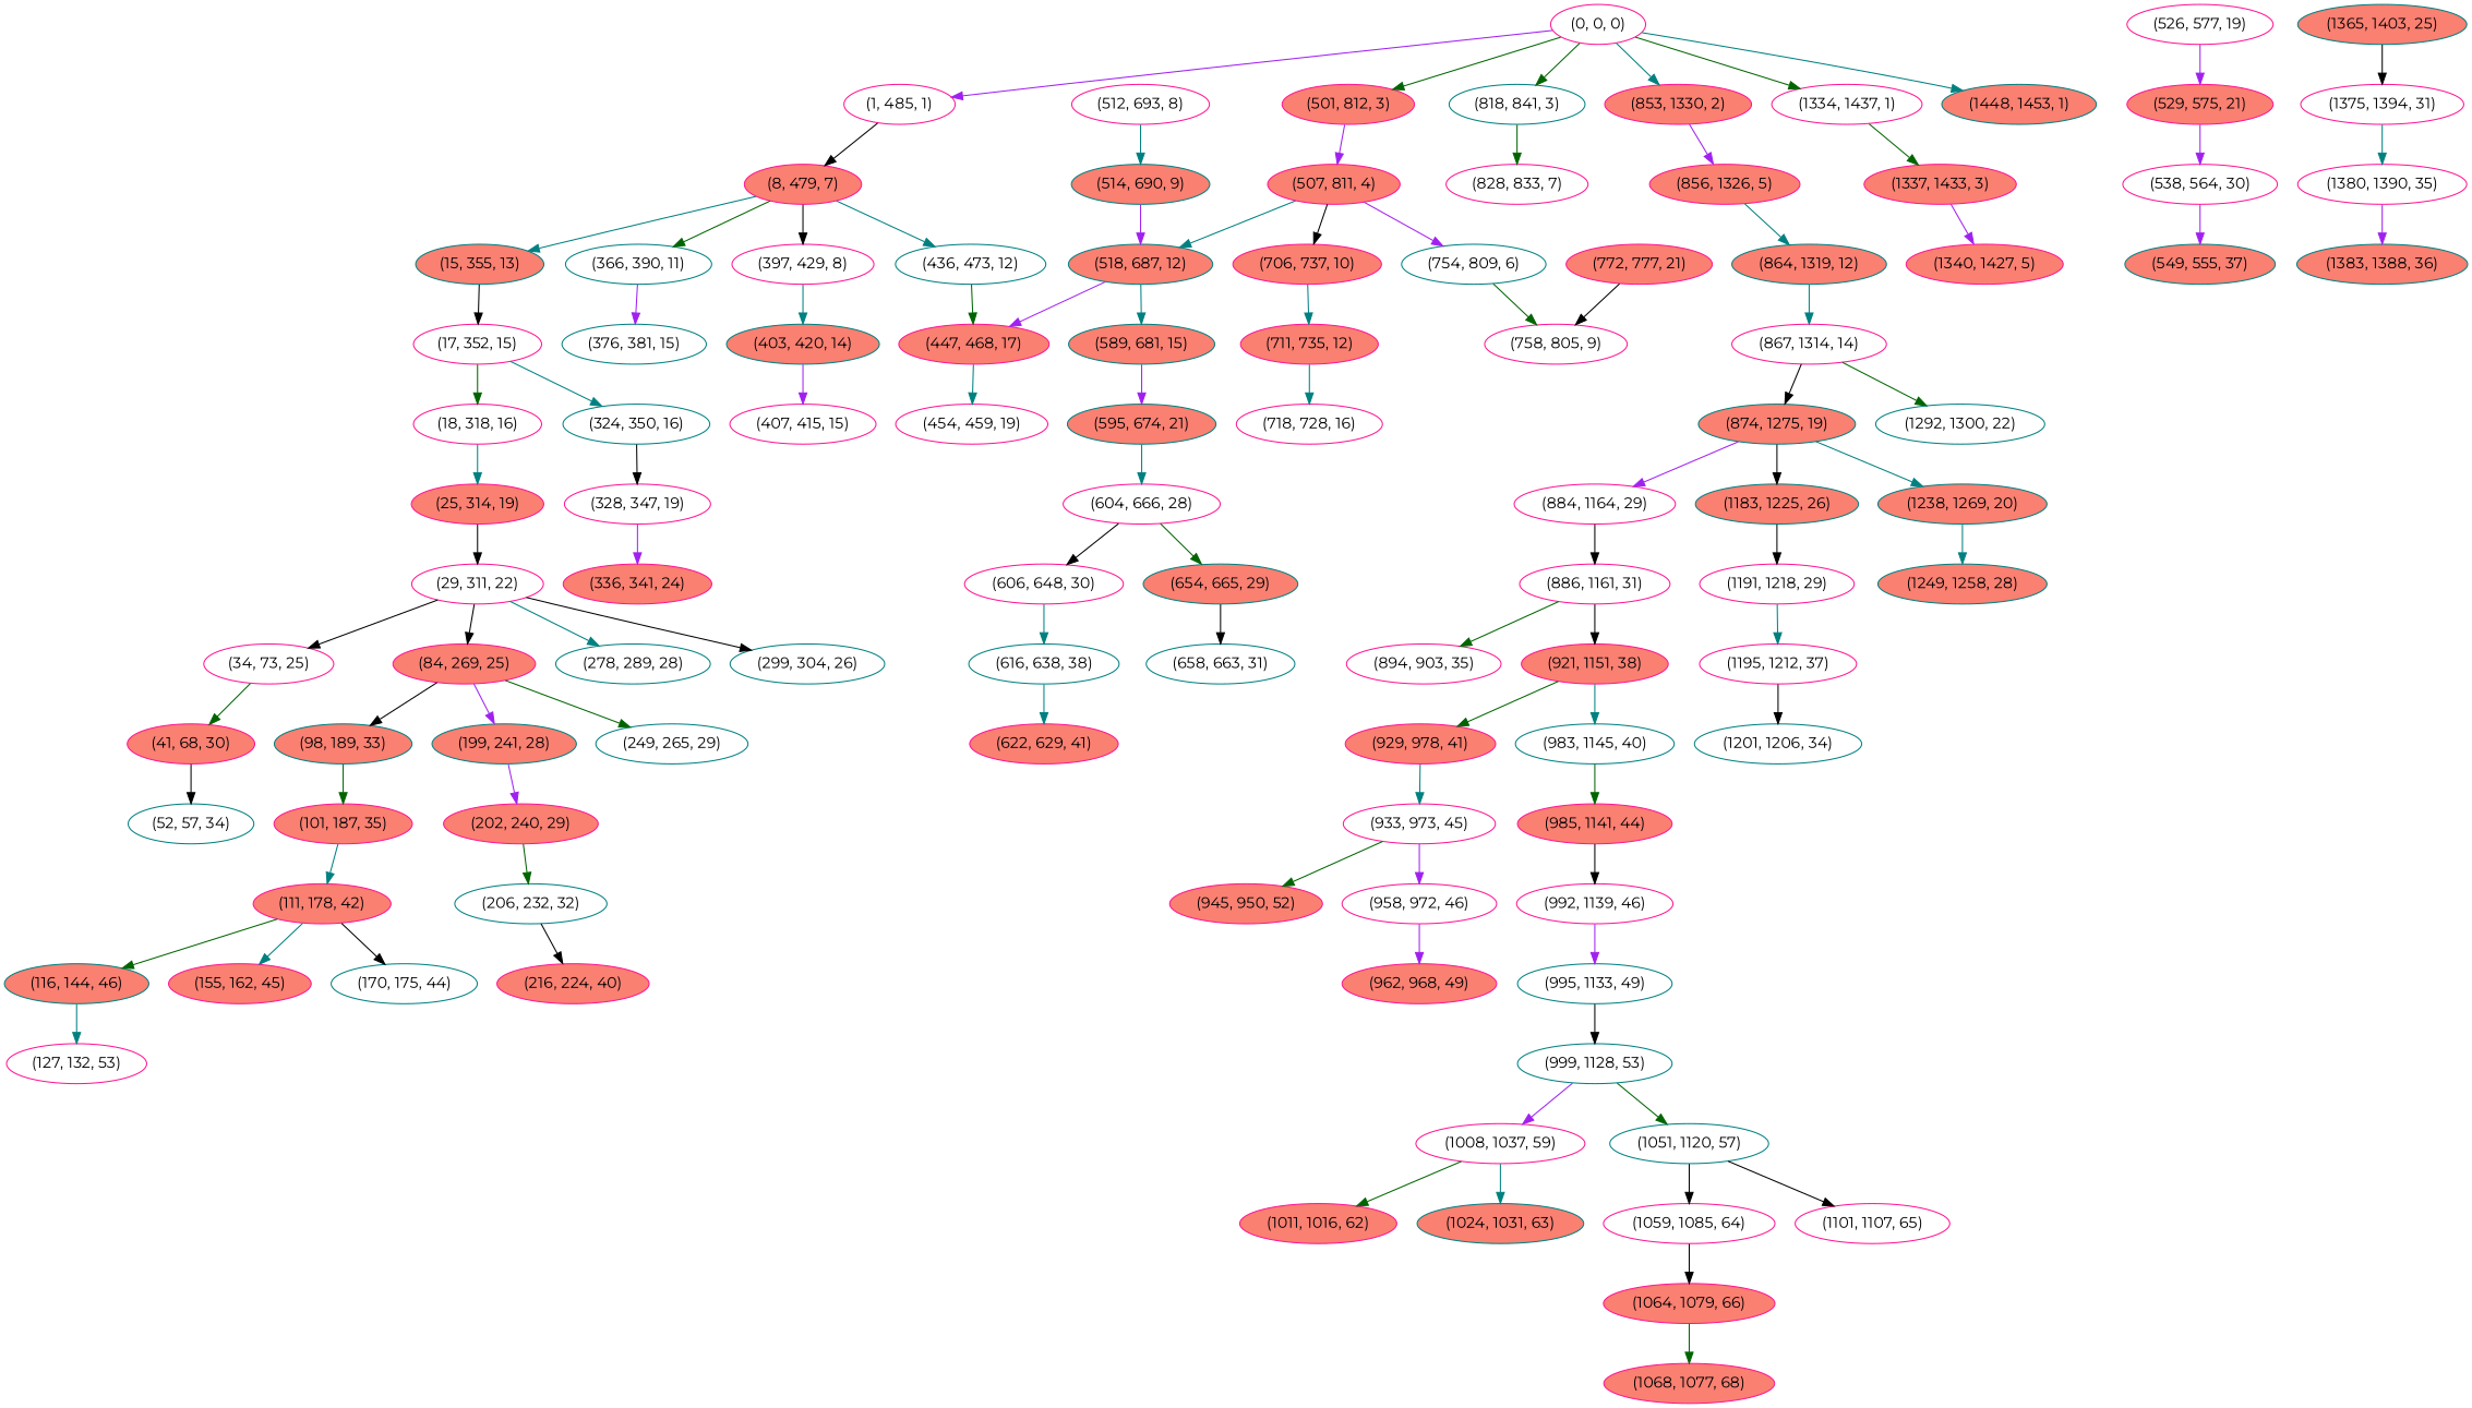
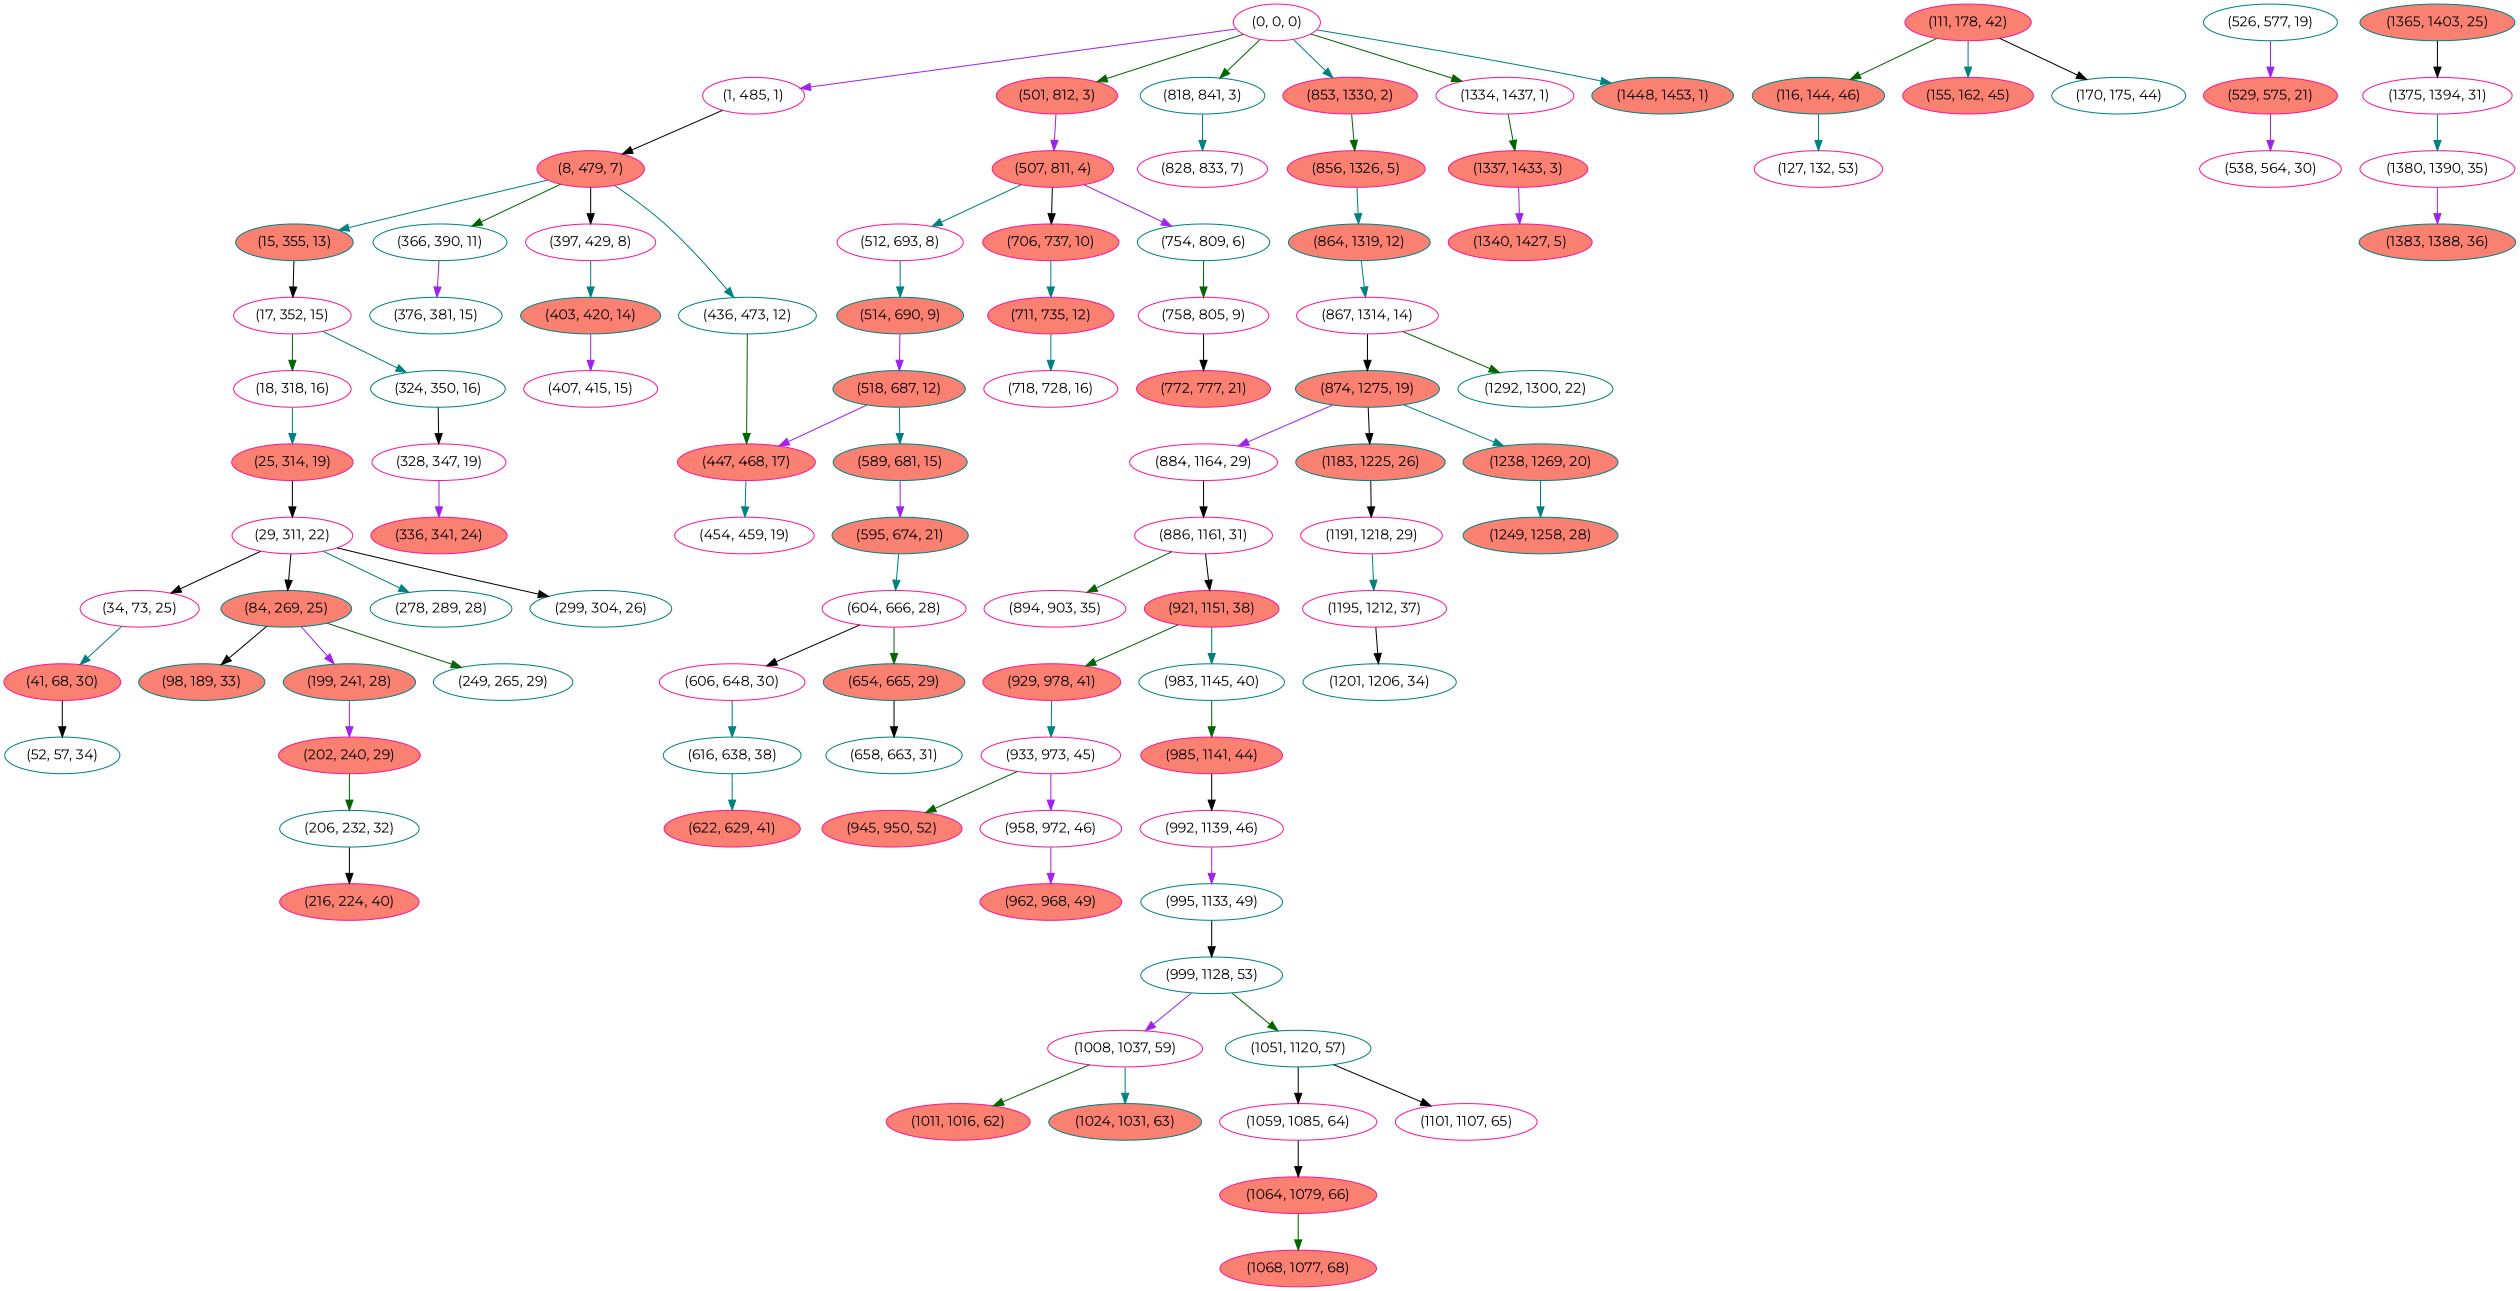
  digraph {
    fontname=Montserrat
    node [color=deeppink fillcolor=white fontname=Montserrat style=filled]
    edge [color=teal fontname=Montserrat]
    "(0, 0, 0)"
    "(1, 485, 1)"
    "(501, 812, 3)" [fillcolor=salmon]
    "(818, 841, 3)" [color=teal]
    "(853, 1330, 2)" [fillcolor=salmon]
    "(1334, 1437, 1)"
    "(1448, 1453, 1)" [color=teal fillcolor=salmon]
    "(8, 479, 7)" [fillcolor=salmon]
    "(507, 811, 4)" [fillcolor=salmon]
    "(828, 833, 7)"
    "(856, 1326, 5)" [fillcolor=salmon]
    "(1337, 1433, 3)" [fillcolor=salmon]
    "(15, 355, 13)" [color=teal fillcolor=salmon]
    "(366, 390, 11)" [color=teal]
    "(397, 429, 8)"
    "(436, 473, 12)" [color=teal]
    "(17, 352, 15)"
    "(376, 381, 15)" [color=teal]
    "(403, 420, 14)" [color=teal fillcolor=salmon]
    "(447, 468, 17)" [fillcolor=salmon]
    "(18, 318, 16)"
    "(324, 350, 16)" [color=teal]
    "(25, 314, 19)" [fillcolor=salmon]
    "(328, 347, 19)"
    "(29, 311, 22)"
    "(34, 73, 25)"
-   "(84, 269, 25)" [fillcolor=salmon]
+   "(84, 269, 25)" [color=teal fillcolor=salmon]
    "(278, 289, 28)" [color=teal]
    "(299, 304, 26)" [color=teal]
    "(41, 68, 30)" [fillcolor=salmon]
    "(98, 189, 33)" [color=teal fillcolor=salmon]
    "(199, 241, 28)" [color=teal fillcolor=salmon]
    "(249, 265, 29)" [color=teal]
    "(52, 57, 34)" [color=teal]
-   "(101, 187, 35)" [fillcolor=salmon]
    "(202, 240, 29)" [fillcolor=salmon]
    "(111, 178, 42)" [fillcolor=salmon]
    "(116, 144, 46)" [color=teal fillcolor=salmon]
    "(155, 162, 45)" [fillcolor=salmon]
    "(170, 175, 44)" [color=teal]
    "(127, 132, 53)"
    "(206, 232, 32)" [color=teal]
    "(216, 224, 40)" [fillcolor=salmon]
    "(336, 341, 24)" [fillcolor=salmon]
    "(407, 415, 15)"
    "(454, 459, 19)"
    "(512, 693, 8)"
    "(706, 737, 10)" [fillcolor=salmon]
    "(754, 809, 6)" [color=teal]
    "(514, 690, 9)" [color=teal fillcolor=salmon]
    "(711, 735, 12)" [fillcolor=salmon]
    "(758, 805, 9)"
    "(518, 687, 12)" [color=teal fillcolor=salmon]
    "(589, 681, 15)" [color=teal fillcolor=salmon]
    "(529, 575, 21)" [fillcolor=salmon]
-   "(526, 577, 19)"
+   "(526, 577, 19)" [color=teal]
    "(595, 674, 21)" [color=teal fillcolor=salmon]
    "(538, 564, 30)"
-   "(549, 555, 37)" [color=teal fillcolor=salmon]
    "(604, 666, 28)"
    "(606, 648, 30)"
    "(654, 665, 29)" [color=teal fillcolor=salmon]
    "(616, 638, 38)" [color=teal]
    "(658, 663, 31)" [color=teal]
    "(622, 629, 41)" [fillcolor=salmon]
    "(718, 728, 16)"
    "(772, 777, 21)" [fillcolor=salmon]
    "(864, 1319, 12)" [color=teal fillcolor=salmon]
    "(867, 1314, 14)"
    "(874, 1275, 19)" [color=teal fillcolor=salmon]
    "(1292, 1300, 22)" [color=teal]
    "(884, 1164, 29)"
    "(1183, 1225, 26)" [color=teal fillcolor=salmon]
    "(1238, 1269, 20)" [color=teal fillcolor=salmon]
    "(886, 1161, 31)"
    "(1191, 1218, 29)"
    "(1249, 1258, 28)" [color=teal fillcolor=salmon]
    "(894, 903, 35)"
    "(921, 1151, 38)" [fillcolor=salmon]
    "(929, 978, 41)" [fillcolor=salmon]
    "(983, 1145, 40)" [color=teal]
    "(933, 973, 45)"
    n83 [fillcolor=salmon label="(985, 1141, 44)"]
    "(945, 950, 52)" [fillcolor=salmon]
    "(958, 972, 46)"
    "(962, 968, 49)" [fillcolor=salmon]
    "(992, 1139, 46)"
    "(995, 1133, 49)" [color=teal]
    "(999, 1128, 53)" [color=teal]
    "(1008, 1037, 59)"
    "(1051, 1120, 57)" [color=teal]
    "(1011, 1016, 62)" [fillcolor=salmon]
    "(1024, 1031, 63)" [color=teal fillcolor=salmon]
    "(1059, 1085, 64)"
    "(1101, 1107, 65)"
    "(1064, 1079, 66)" [fillcolor=salmon]
    "(1068, 1077, 68)" [fillcolor=salmon]
    n98 [label="(1195, 1212, 37)"]
    "(1201, 1206, 34)" [color=teal]
    n100 [fillcolor=salmon label="(1340, 1427, 5)"]
    "(1365, 1403, 25)" [color=teal fillcolor=salmon]
    "(1375, 1394, 31)"
    "(1380, 1390, 35)"
    "(1383, 1388, 36)" [color=teal fillcolor=salmon]
    "(0, 0, 0)" -> "(1, 485, 1)" [color=purple]
    "(0, 0, 0)" -> "(501, 812, 3)" [color=darkgreen]
    "(0, 0, 0)" -> "(818, 841, 3)" [color=darkgreen]
    "(0, 0, 0)" -> "(853, 1330, 2)"
    "(0, 0, 0)" -> "(1334, 1437, 1)" [color=darkgreen]
    "(0, 0, 0)" -> "(1448, 1453, 1)"
    "(1, 485, 1)" -> "(8, 479, 7)" [color=black]
    "(501, 812, 3)" -> "(507, 811, 4)" [color=purple]
-   "(818, 841, 3)" -> "(828, 833, 7)" [color=darkgreen]
-   "(853, 1330, 2)" -> "(856, 1326, 5)" [color=purple]
+   "(818, 841, 3)" -> "(828, 833, 7)"
+   "(853, 1330, 2)" -> "(856, 1326, 5)" [color=darkgreen]
    "(1334, 1437, 1)" -> "(1337, 1433, 3)" [color=darkgreen]
    "(8, 479, 7)" -> "(15, 355, 13)"
    "(8, 479, 7)" -> "(366, 390, 11)" [color=darkgreen]
    "(8, 479, 7)" -> "(397, 429, 8)" [color=black]
    "(8, 479, 7)" -> "(436, 473, 12)"
-   "(507, 811, 4)" -> "(518, 687, 12)"
+   "(507, 811, 4)" -> "(512, 693, 8)"
    "(507, 811, 4)" -> "(706, 737, 10)" [color=black]
    "(507, 811, 4)" -> "(754, 809, 6)" [color=purple]
    "(856, 1326, 5)" -> "(864, 1319, 12)"
    "(1337, 1433, 3)" -> n100 [color=purple]
    "(15, 355, 13)" -> "(17, 352, 15)" [color=black]
    "(366, 390, 11)" -> "(376, 381, 15)" [color=purple]
    "(397, 429, 8)" -> "(403, 420, 14)"
    "(436, 473, 12)" -> "(447, 468, 17)" [color=darkgreen]
    "(17, 352, 15)" -> "(18, 318, 16)" [color=darkgreen]
    "(17, 352, 15)" -> "(324, 350, 16)"
    "(403, 420, 14)" -> "(407, 415, 15)" [color=purple]
    "(447, 468, 17)" -> "(454, 459, 19)"
    "(18, 318, 16)" -> "(25, 314, 19)"
    "(324, 350, 16)" -> "(328, 347, 19)" [color=black]
    "(25, 314, 19)" -> "(29, 311, 22)" [color=black]
    "(328, 347, 19)" -> "(336, 341, 24)" [color=purple]
    "(29, 311, 22)" -> "(34, 73, 25)" [color=black]
    "(29, 311, 22)" -> "(84, 269, 25)" [color=black]
    "(29, 311, 22)" -> "(278, 289, 28)"
    "(29, 311, 22)" -> "(299, 304, 26)" [color=black]
-   "(34, 73, 25)" -> "(41, 68, 30)" [color=darkgreen]
+   "(34, 73, 25)" -> "(41, 68, 30)"
    "(84, 269, 25)" -> "(98, 189, 33)" [color=black]
    "(84, 269, 25)" -> "(199, 241, 28)" [color=purple]
    "(84, 269, 25)" -> "(249, 265, 29)" [color=darkgreen]
    "(41, 68, 30)" -> "(52, 57, 34)" [color=black]
-   "(98, 189, 33)" -> "(101, 187, 35)" [color=darkgreen]
    "(199, 241, 28)" -> "(202, 240, 29)" [color=purple]
-   "(101, 187, 35)" -> "(111, 178, 42)"
    "(202, 240, 29)" -> "(206, 232, 32)" [color=darkgreen]
    "(111, 178, 42)" -> "(116, 144, 46)" [color=darkgreen]
    "(111, 178, 42)" -> "(155, 162, 45)"
    "(111, 178, 42)" -> "(170, 175, 44)" [color=black]
    "(116, 144, 46)" -> "(127, 132, 53)"
    "(206, 232, 32)" -> "(216, 224, 40)" [color=black]
    "(512, 693, 8)" -> "(514, 690, 9)"
    "(706, 737, 10)" -> "(711, 735, 12)"
    "(754, 809, 6)" -> "(758, 805, 9)" [color=darkgreen]
    "(514, 690, 9)" -> "(518, 687, 12)" [color=purple]
    "(711, 735, 12)" -> "(718, 728, 16)"
-   "(772, 777, 21)" -> "(758, 805, 9)" [color=black]
+   "(758, 805, 9)" -> "(772, 777, 21)" [color=black]
    "(518, 687, 12)" -> "(447, 468, 17)" [color=purple]
    "(518, 687, 12)" -> "(589, 681, 15)"
    "(589, 681, 15)" -> "(595, 674, 21)" [color=purple]
    "(529, 575, 21)" -> "(538, 564, 30)" [color=purple]
    "(526, 577, 19)" -> "(529, 575, 21)" [color=purple]
    "(595, 674, 21)" -> "(604, 666, 28)"
-   "(538, 564, 30)" -> "(549, 555, 37)" [color=purple]
    "(604, 666, 28)" -> "(606, 648, 30)" [color=black]
    "(604, 666, 28)" -> "(654, 665, 29)" [color=darkgreen]
    "(606, 648, 30)" -> "(616, 638, 38)"
    "(654, 665, 29)" -> "(658, 663, 31)" [color=black]
    "(616, 638, 38)" -> "(622, 629, 41)"
    "(864, 1319, 12)" -> "(867, 1314, 14)"
    "(867, 1314, 14)" -> "(874, 1275, 19)" [color=black]
    "(867, 1314, 14)" -> "(1292, 1300, 22)" [color=darkgreen]
    "(874, 1275, 19)" -> "(884, 1164, 29)" [color=purple]
    "(874, 1275, 19)" -> "(1183, 1225, 26)" [color=black]
    "(874, 1275, 19)" -> "(1238, 1269, 20)"
    "(884, 1164, 29)" -> "(886, 1161, 31)" [color=black]
    "(1183, 1225, 26)" -> "(1191, 1218, 29)" [color=black]
    "(1238, 1269, 20)" -> "(1249, 1258, 28)"
    "(886, 1161, 31)" -> "(894, 903, 35)" [color=darkgreen]
    "(886, 1161, 31)" -> "(921, 1151, 38)" [color=black]
    "(1191, 1218, 29)" -> n98
    "(921, 1151, 38)" -> "(929, 978, 41)" [color=darkgreen]
    "(921, 1151, 38)" -> "(983, 1145, 40)"
    "(929, 978, 41)" -> "(933, 973, 45)"
    "(983, 1145, 40)" -> n83 [color=darkgreen]
    "(933, 973, 45)" -> "(945, 950, 52)" [color=darkgreen]
    "(933, 973, 45)" -> "(958, 972, 46)" [color=purple]
    n83 -> "(992, 1139, 46)" [color=black]
    "(958, 972, 46)" -> "(962, 968, 49)" [color=purple]
    "(992, 1139, 46)" -> "(995, 1133, 49)" [color=purple]
    "(995, 1133, 49)" -> "(999, 1128, 53)" [color=black]
    "(999, 1128, 53)" -> "(1008, 1037, 59)" [color=purple]
    "(999, 1128, 53)" -> "(1051, 1120, 57)" [color=darkgreen]
    "(1008, 1037, 59)" -> "(1011, 1016, 62)" [color=darkgreen]
    "(1008, 1037, 59)" -> "(1024, 1031, 63)"
    "(1051, 1120, 57)" -> "(1059, 1085, 64)" [color=black]
    "(1051, 1120, 57)" -> "(1101, 1107, 65)" [color=black]
    "(1059, 1085, 64)" -> "(1064, 1079, 66)" [color=black]
    "(1064, 1079, 66)" -> "(1068, 1077, 68)" [color=darkgreen]
    n98 -> "(1201, 1206, 34)" [color=black]
    "(1365, 1403, 25)" -> "(1375, 1394, 31)" [color=black]
    "(1375, 1394, 31)" -> "(1380, 1390, 35)"
    "(1380, 1390, 35)" -> "(1383, 1388, 36)" [color=purple]
  }
